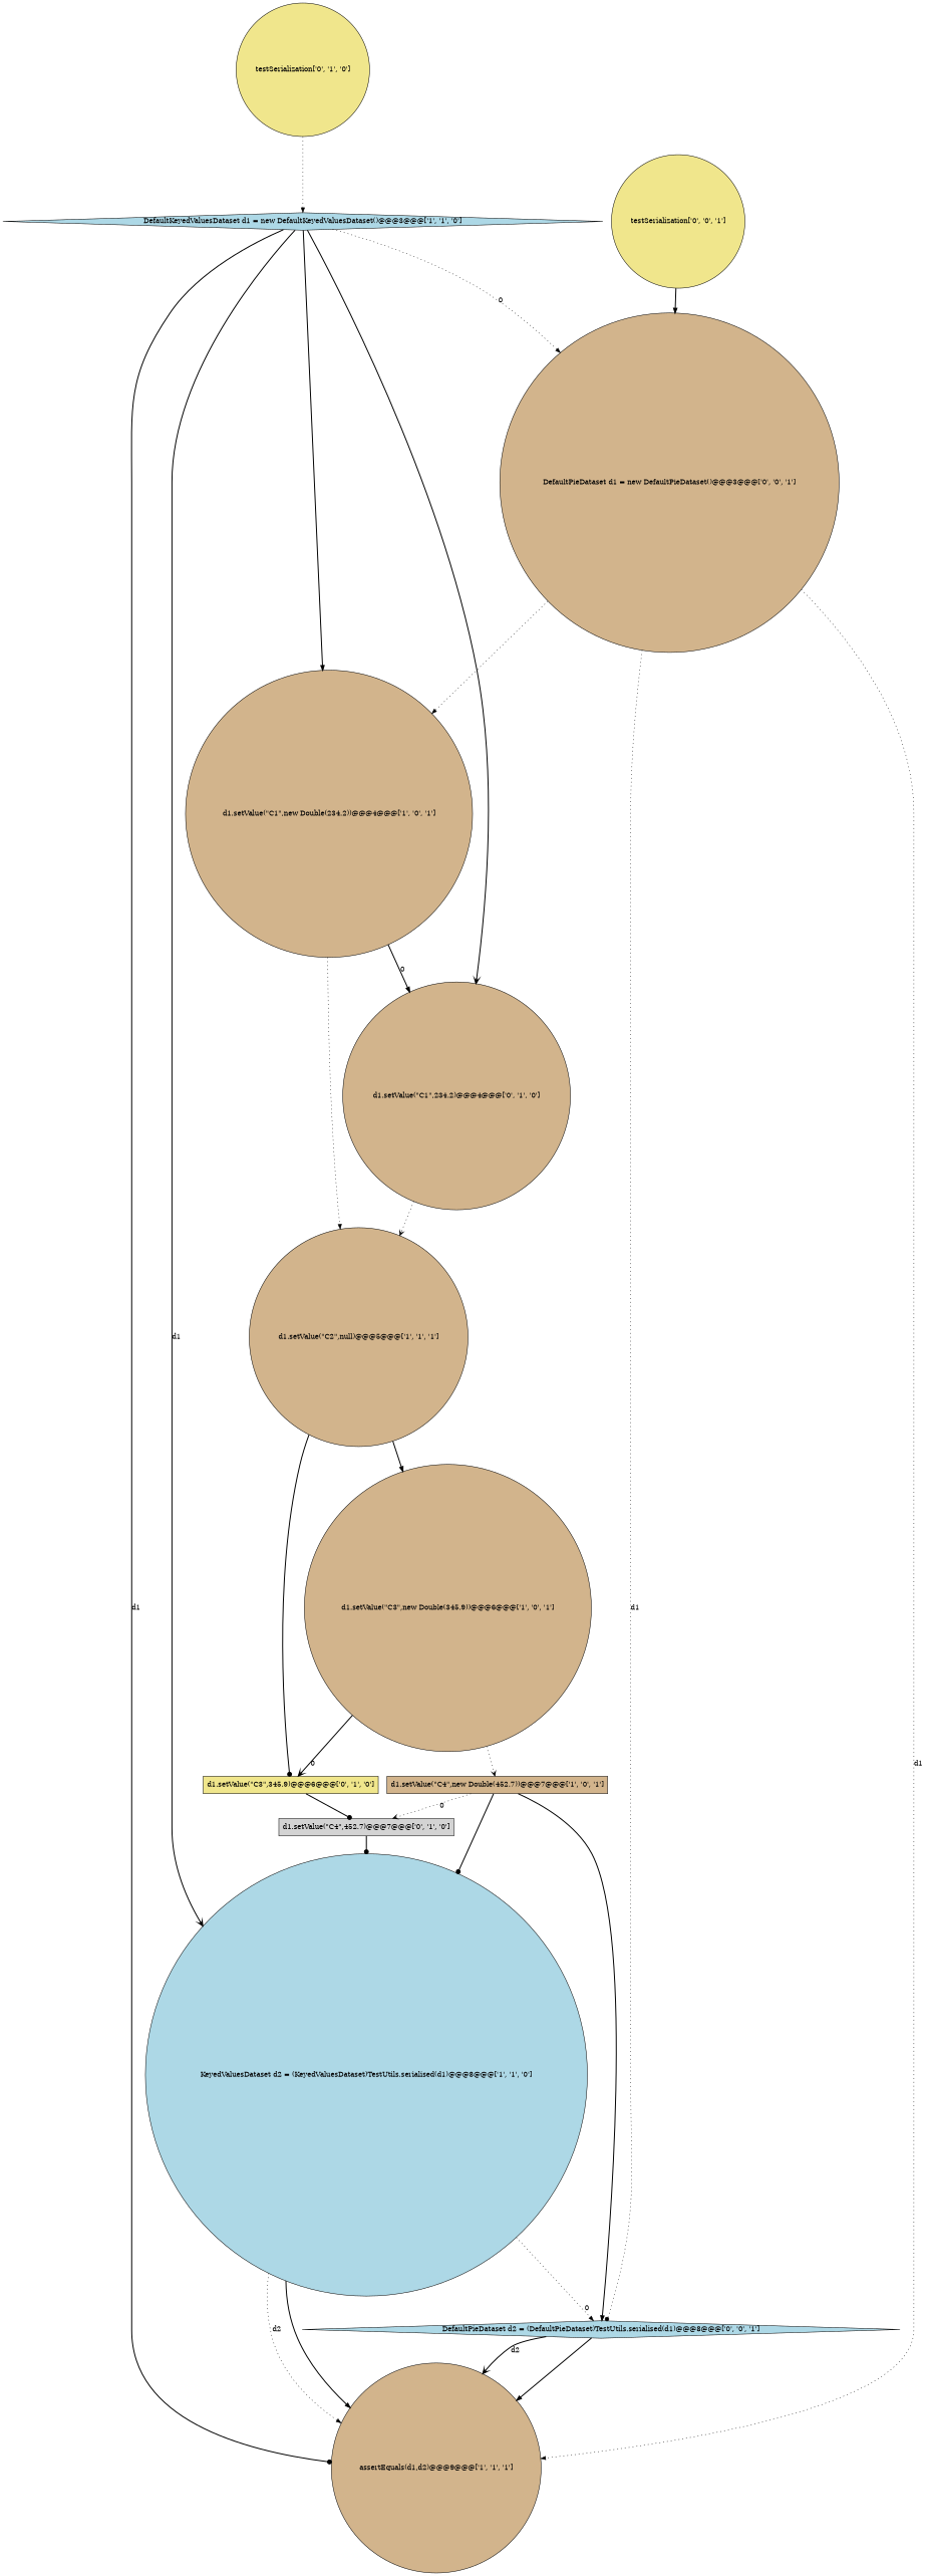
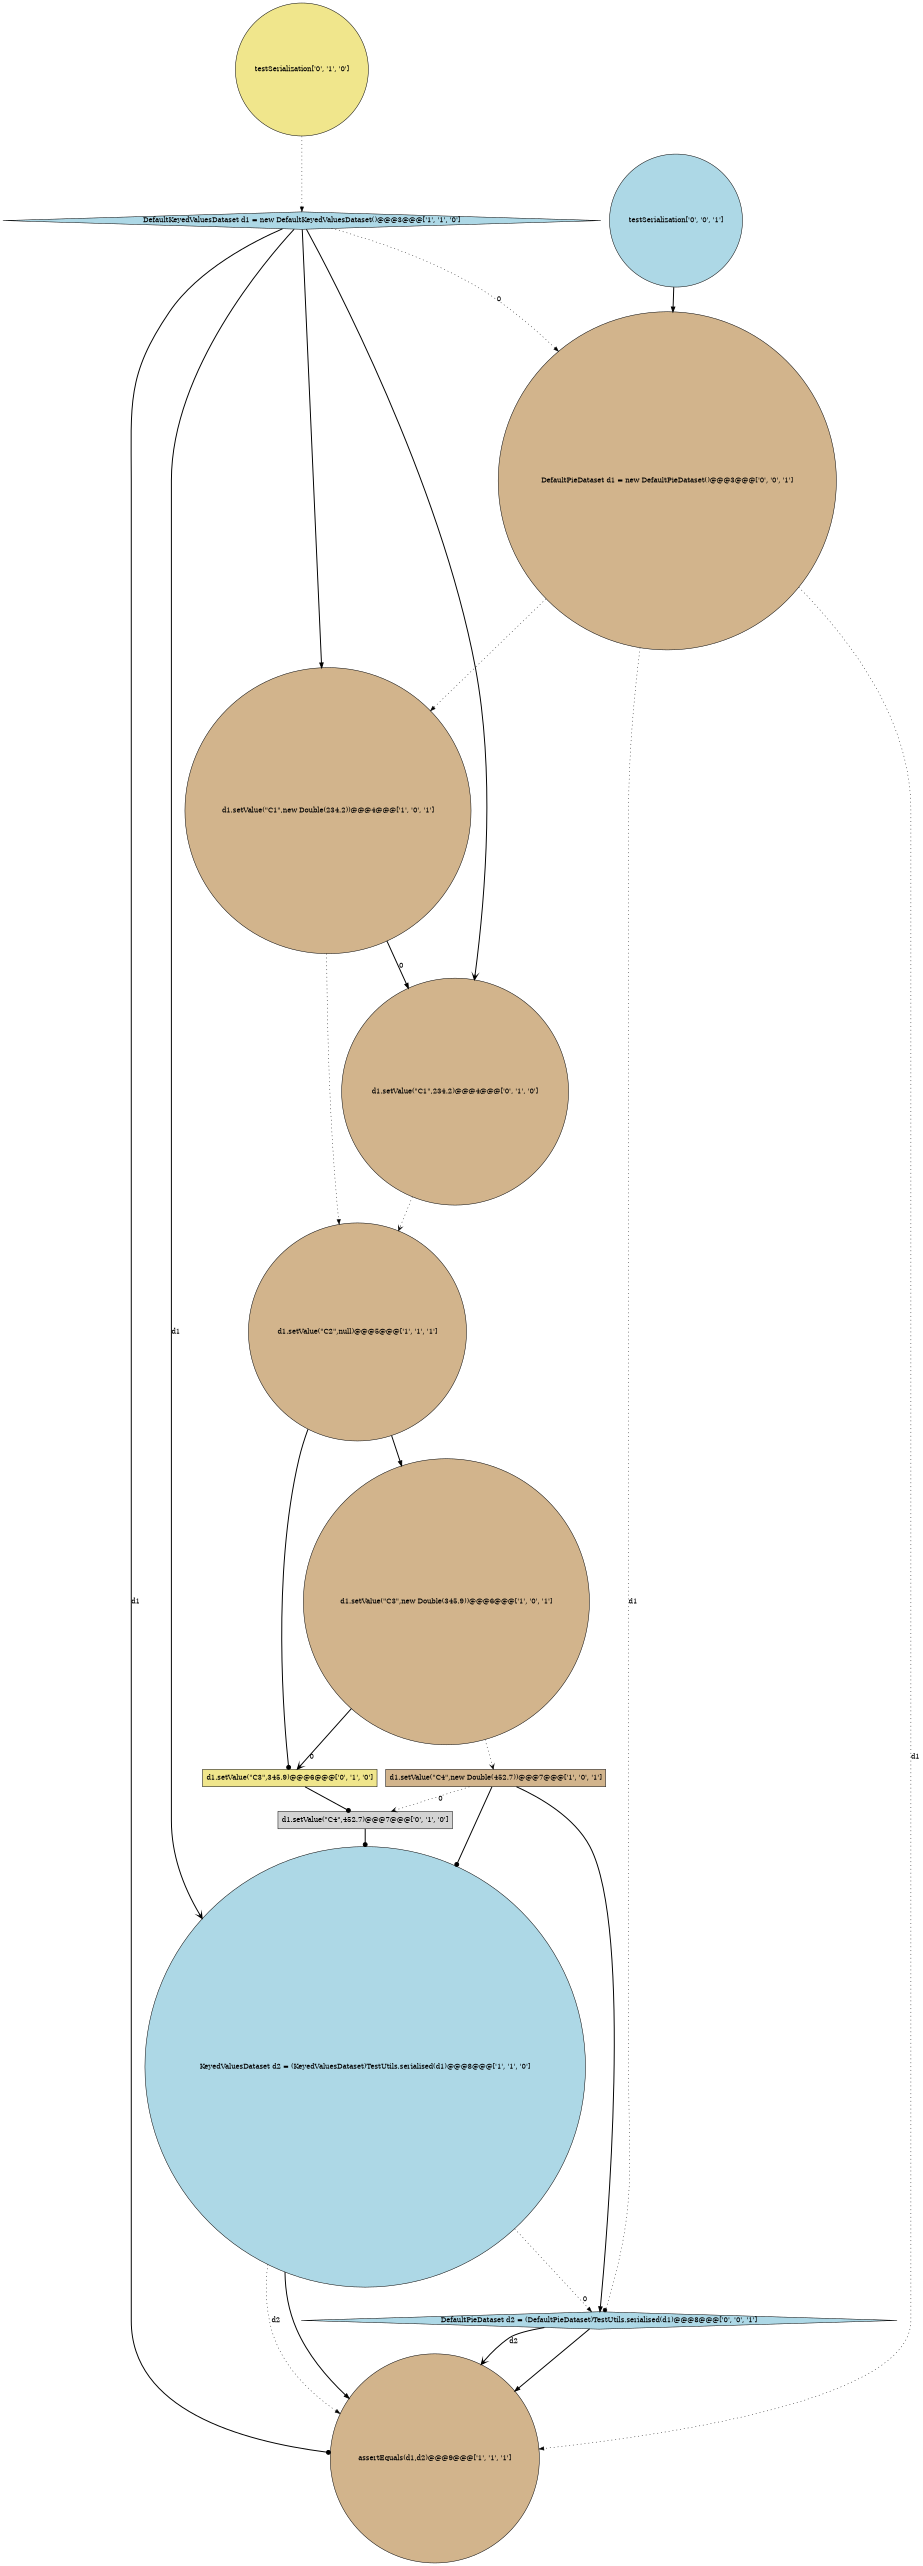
  digraph {
    node [fillcolor=tan shape=circle style=filled]
    edge [arrowhead=normal style=bold]
    n1 [label="d1.setValue(\"C2\",null)@@@5@@@['1', '1', '1']"]
    n2 [fillcolor=khaki label="d1.setValue(\"C3\",345.9)@@@6@@@['0', '1', '0']" shape=box]
    n3 [label="d1.setValue(\"C3\",new Double(345.9))@@@6@@@['1', '0', '1']"]
    n4 [fillcolor=lightgrey label="d1.setValue(\"C4\",452.7)@@@7@@@['0', '1', '0']" shape=box]
    n5 [label="d1.setValue(\"C4\",new Double(452.7))@@@7@@@['1', '0', '1']" shape=box]
    n6 [label="d1.setValue(\"C1\",234.2)@@@4@@@['0', '1', '0']"]
    n7 [fillcolor=lightblue label="KeyedValuesDataset d2 = (KeyedValuesDataset)TestUtils.serialised(d1)@@@8@@@['1', '1', '0']"]
    n8 [label="d1.setValue(\"C1\",new Double(234.2))@@@4@@@['1', '0', '1']"]
    n9 [label="assertEquals(d1,d2)@@@9@@@['1', '1', '1']"]
    n10 [fillcolor=lightblue label="DefaultKeyedValuesDataset d1 = new DefaultKeyedValuesDataset()@@@3@@@['1', '1', '0']" shape=diamond]
    n11 [label="DefaultPieDataset d1 = new DefaultPieDataset()@@@3@@@['0', '0', '1']"]
    n12 [fillcolor=lightblue label="DefaultPieDataset d2 = (DefaultPieDataset)TestUtils.serialised(d1)@@@8@@@['0', '0', '1']" shape=diamond]
-   n13 [fillcolor=khaki label="testSerialization['0', '0', '1']"]
+   n13 [fillcolor=lightblue label="testSerialization['0', '0', '1']"]
    n14 [fillcolor=khaki label="testSerialization['0', '1', '0']"]
    n1 -> n2 [arrowhead=dot]
    n1 -> n3
    n2 -> n4 [arrowhead=dot]
    n3 -> n2 [arrowhead=vee label=0]
    n3 -> n5 [arrowhead=vee style=dotted]
    n4 -> n7 [arrowhead=dot]
    n5 -> n4 [arrowhead=vee label=0 style=dotted]
    n5 -> n7 [arrowhead=dot]
    n5 -> n12
    n6 -> n1 [arrowhead=vee style=dotted]
    n7 -> n9 [label=d2 style=dotted]
    n7 -> n9
    n7 -> n12 [label=0 style=dotted]
    n8 -> n1 [style=dotted]
    n8 -> n6 [label=0]
    n10 -> n6 [arrowhead=vee]
    n10 -> n7 [arrowhead=vee label=d1]
    n10 -> n8
    n10 -> n9 [arrowhead=dot label=d1]
    n10 -> n11 [label=0 style=dotted]
    n11 -> n8 [style=dotted]
    n11 -> n9 [label=d1 style=dotted]
    n11 -> n12 [arrowhead=dot label=d1 style=dotted]
    n12 -> n9 [arrowhead=vee label=d2]
    n12 -> n9
    n13 -> n11
    n14 -> n10 [style=dotted]
  }
